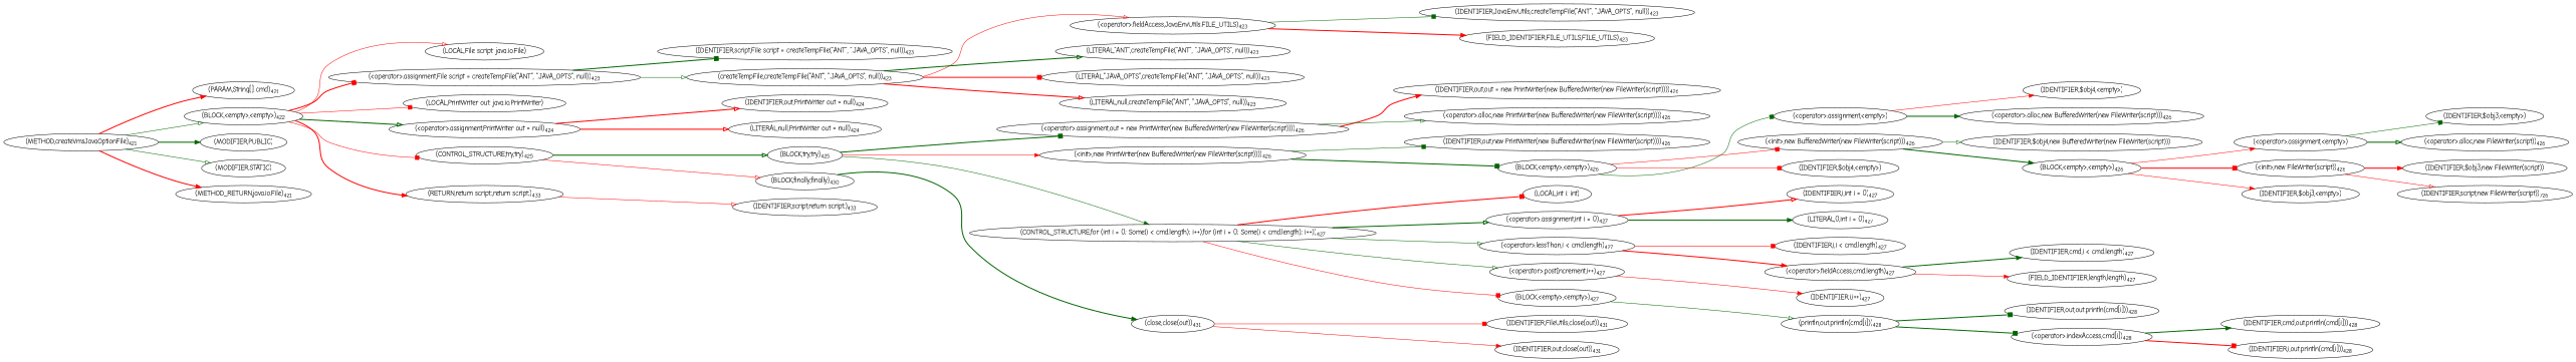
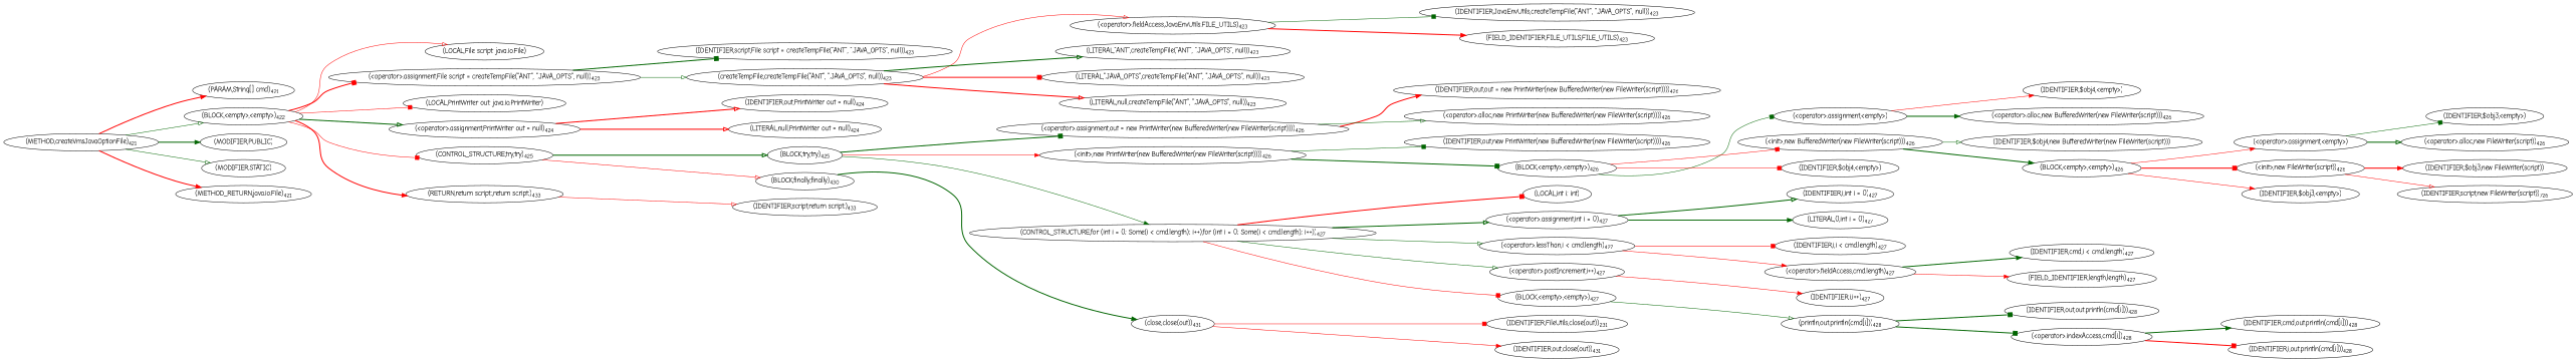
  digraph {
    fontname="Comic Neue"
    rankdir=LR
    node [fontname="Comic Neue"]
    edge [arrowhead=normal color=red fontname="Comic Neue" style=bold]
    n1 [label=<(METHOD,createVmsJavaOptionFile)<SUB>421</SUB>>]
    n2 [label=<(PARAM,String[] cmd)<SUB>421</SUB>>]
    n3 [label=<(BLOCK,&lt;empty&gt;,&lt;empty&gt;)<SUB>422</SUB>>]
    n4 [label=<(MODIFIER,PUBLIC)>]
    n5 [label=<(MODIFIER,STATIC)>]
    n6 [label=<(METHOD_RETURN,java.io.File)<SUB>421</SUB>>]
    n7 [label=<(LOCAL,File script: java.io.File)>]
    n8 [label=<(&lt;operator&gt;.assignment,File script = createTempFile(&quot;ANT&quot;, &quot;.JAVA_OPTS&quot;, null))<SUB>423</SUB>>]
    n9 [label=<(LOCAL,PrintWriter out: java.io.PrintWriter)>]
    n10 [label=<(&lt;operator&gt;.assignment,PrintWriter out = null)<SUB>424</SUB>>]
    n11 [label=<(CONTROL_STRUCTURE,try,try)<SUB>425</SUB>>]
    n12 [label=<(RETURN,return script;,return script;)<SUB>433</SUB>>]
    n13 [label=<(IDENTIFIER,script,File script = createTempFile(&quot;ANT&quot;, &quot;.JAVA_OPTS&quot;, null))<SUB>423</SUB>>]
    n14 [label=<(createTempFile,createTempFile(&quot;ANT&quot;, &quot;.JAVA_OPTS&quot;, null))<SUB>423</SUB>>]
    n15 [label=<(IDENTIFIER,out,PrintWriter out = null)<SUB>424</SUB>>]
    n16 [label=<(LITERAL,null,PrintWriter out = null)<SUB>424</SUB>>]
    n17 [label=<(BLOCK,try,try)<SUB>425</SUB>>]
    n18 [label=<(BLOCK,finally,finally)<SUB>430</SUB>>]
    n19 [label=<(IDENTIFIER,script,return script;)<SUB>433</SUB>>]
    n20 [label=<(&lt;operator&gt;.fieldAccess,JavaEnvUtils.FILE_UTILS)<SUB>423</SUB>>]
    n21 [label=<(LITERAL,&quot;ANT&quot;,createTempFile(&quot;ANT&quot;, &quot;.JAVA_OPTS&quot;, null))<SUB>423</SUB>>]
    n22 [label=<(LITERAL,&quot;.JAVA_OPTS&quot;,createTempFile(&quot;ANT&quot;, &quot;.JAVA_OPTS&quot;, null))<SUB>423</SUB>>]
    n23 [label=<(LITERAL,null,createTempFile(&quot;ANT&quot;, &quot;.JAVA_OPTS&quot;, null))<SUB>423</SUB>>]
    n24 [label=<(IDENTIFIER,JavaEnvUtils,createTempFile(&quot;ANT&quot;, &quot;.JAVA_OPTS&quot;, null))<SUB>423</SUB>>]
    n25 [label=<(FIELD_IDENTIFIER,FILE_UTILS,FILE_UTILS)<SUB>423</SUB>>]
    n26 [label=<(&lt;operator&gt;.assignment,out = new PrintWriter(new BufferedWriter(new FileWriter(script))))<SUB>426</SUB>>]
    n27 [label=<(&lt;init&gt;,new PrintWriter(new BufferedWriter(new FileWriter(script))))<SUB>426</SUB>>]
    n28 [label=<(CONTROL_STRUCTURE,for (int i = 0; Some(i &lt; cmd.length); i++),for (int i = 0; Some(i &lt; cmd.length); i++))<SUB>427</SUB>>]
    n29 [label=<(close,close(out))<SUB>431</SUB>>]
    n30 [label=<(IDENTIFIER,out,out = new PrintWriter(new BufferedWriter(new FileWriter(script))))<SUB>426</SUB>>]
    n31 [label=<(&lt;operator&gt;.alloc,new PrintWriter(new BufferedWriter(new FileWriter(script))))<SUB>426</SUB>>]
    n32 [label=<(IDENTIFIER,out,new PrintWriter(new BufferedWriter(new FileWriter(script))))<SUB>426</SUB>>]
    n33 [label=<(BLOCK,&lt;empty&gt;,&lt;empty&gt;)<SUB>426</SUB>>]
    n34 [label=<(LOCAL,int i: int)>]
    n35 [label=<(&lt;operator&gt;.assignment,int i = 0)<SUB>427</SUB>>]
    n36 [label=<(&lt;operator&gt;.lessThan,i &lt; cmd.length)<SUB>427</SUB>>]
    n37 [label=<(&lt;operator&gt;.postIncrement,i++)<SUB>427</SUB>>]
    n38 [label=<(BLOCK,&lt;empty&gt;,&lt;empty&gt;)<SUB>427</SUB>>]
    n39 [label=<(&lt;operator&gt;.assignment,&lt;empty&gt;)>]
    n40 [label=<(&lt;init&gt;,new BufferedWriter(new FileWriter(script)))<SUB>426</SUB>>]
    n41 [label=<(IDENTIFIER,$obj4,&lt;empty&gt;)>]
    n42 [label=<(IDENTIFIER,$obj4,&lt;empty&gt;)>]
    n43 [label=<(&lt;operator&gt;.alloc,new BufferedWriter(new FileWriter(script)))<SUB>426</SUB>>]
    n44 [label=<(IDENTIFIER,$obj4,new BufferedWriter(new FileWriter(script)))>]
    n45 [label=<(BLOCK,&lt;empty&gt;,&lt;empty&gt;)<SUB>426</SUB>>]
    n46 [label=<(&lt;operator&gt;.assignment,&lt;empty&gt;)>]
    n47 [label=<(&lt;init&gt;,new FileWriter(script))<SUB>426</SUB>>]
    n48 [label=<(IDENTIFIER,$obj3,&lt;empty&gt;)>]
    n49 [label=<(IDENTIFIER,$obj3,&lt;empty&gt;)>]
    n50 [label=<(&lt;operator&gt;.alloc,new FileWriter(script))<SUB>426</SUB>>]
    n51 [label=<(IDENTIFIER,$obj3,new FileWriter(script))>]
    n52 [label=<(IDENTIFIER,script,new FileWriter(script))<SUB>726</SUB>>]
    n53 [label=<(IDENTIFIER,i,int i = 0)<SUB>427</SUB>>]
    n54 [label=<(LITERAL,0,int i = 0)<SUB>427</SUB>>]
    n55 [label=<(IDENTIFIER,i,i &lt; cmd.length)<SUB>427</SUB>>]
    n56 [label=<(&lt;operator&gt;.fieldAccess,cmd.length)<SUB>427</SUB>>]
    n57 [label=<(IDENTIFIER,i,i++)<SUB>427</SUB>>]
    n58 [label=<(println,out.println(cmd[i]))<SUB>428</SUB>>]
    n59 [label=<(IDENTIFIER,cmd,i &lt; cmd.length)<SUB>427</SUB>>]
    n60 [label=<(FIELD_IDENTIFIER,length,length)<SUB>427</SUB>>]
    n61 [label=<(IDENTIFIER,out,out.println(cmd[i]))<SUB>428</SUB>>]
    n62 [label=<(&lt;operator&gt;.indexAccess,cmd[i])<SUB>428</SUB>>]
    n63 [label=<(IDENTIFIER,cmd,out.println(cmd[i]))<SUB>428</SUB>>]
    n64 [label=<(IDENTIFIER,i,out.println(cmd[i]))<SUB>428</SUB>>]
-   n65 [label=<(IDENTIFIER,FileUtils,close(out))<SUB>431</SUB>>]
+   n65 [label=<(IDENTIFIER,FileUtils,close(out))<SUB>231</SUB>>]
    n66 [label=<(IDENTIFIER,out,close(out))<SUB>431</SUB>>]
    n1 -> n2
    n1 -> n3 [arrowhead=onormal color=darkgreen style=solid]
    n1 -> n4 [color=darkgreen]
    n1 -> n5 [arrowhead=onormal color=darkgreen style=solid]
    n1 -> n6
    n3 -> n7 [arrowhead=onormal style=solid]
    n3 -> n8 [arrowhead=box]
    n3 -> n9 [arrowhead=box style=solid]
    n3 -> n10 [arrowhead=onormal color=darkgreen]
    n3 -> n11 [arrowhead=box style=solid]
    n3 -> n12
    n8 -> n13 [arrowhead=box color=darkgreen]
    n8 -> n14 [arrowhead=onormal color=darkgreen style=solid]
    n10 -> n15 [arrowhead=onormal]
    n10 -> n16 [arrowhead=onormal]
    n11 -> n17 [arrowhead=onormal color=darkgreen]
    n11 -> n18 [arrowhead=onormal style=solid]
    n12 -> n19 [arrowhead=onormal style=solid]
    n14 -> n20 [arrowhead=onormal style=solid]
    n14 -> n21 [arrowhead=onormal color=darkgreen]
    n14 -> n22 [arrowhead=box]
    n14 -> n23 [arrowhead=onormal]
    n17 -> n26 [arrowhead=box color=darkgreen]
    n17 -> n27 [style=solid]
    n17 -> n28 [color=darkgreen style=solid]
    n18 -> n29 [color=darkgreen]
    n20 -> n24 [arrowhead=box color=darkgreen style=solid]
    n20 -> n25
    n26 -> n30
    n26 -> n31 [arrowhead=onormal color=darkgreen style=solid]
    n27 -> n32 [arrowhead=box color=darkgreen style=solid]
    n27 -> n33 [arrowhead=box color=darkgreen]
    n28 -> n34 [arrowhead=box]
    n28 -> n35 [arrowhead=onormal color=darkgreen]
    n28 -> n36 [arrowhead=onormal color=darkgreen style=solid]
    n28 -> n37 [arrowhead=onormal color=darkgreen style=solid]
    n28 -> n38 [arrowhead=box style=solid]
    n29 -> n65 [arrowhead=box style=solid]
    n29 -> n66 [style=solid]
    n33 -> n39 [arrowhead=box color=darkgreen style=solid]
    n33 -> n40 [arrowhead=box style=solid]
    n33 -> n41 [arrowhead=box style=solid]
-   n35 -> n53 [arrowhead=onormal]
+   n35 -> n53 [arrowhead=onormal color=darkgreen]
    n35 -> n54 [color=darkgreen]
    n36 -> n55 [arrowhead=box style=solid]
-   n36 -> n56
+   n36 -> n56 [style=solid]
    n37 -> n57 [style=solid]
    n38 -> n58 [arrowhead=onormal color=darkgreen style=solid]
    n39 -> n42 [style=solid]
    n39 -> n43 [color=darkgreen]
    n40 -> n44 [arrowhead=onormal color=darkgreen style=solid]
    n40 -> n45 [color=darkgreen]
    n45 -> n46 [style=solid]
    n45 -> n47 [arrowhead=box]
    n45 -> n48 [style=solid]
    n46 -> n49 [arrowhead=box color=darkgreen style=solid]
    n46 -> n50 [arrowhead=onormal color=darkgreen]
    n47 -> n51
    n47 -> n52 [arrowhead=onormal style=solid]
    n56 -> n59 [color=darkgreen]
    n56 -> n60 [style=solid]
    n58 -> n61 [arrowhead=box color=darkgreen]
    n58 -> n62 [arrowhead=box color=darkgreen]
    n62 -> n63 [color=darkgreen]
    n62 -> n64 [arrowhead=box]
  }
